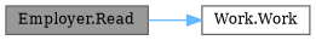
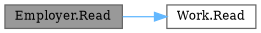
  digraph {
    rankdir=LR
    fontname="DejaVu Serif"
    node [fontname="DejaVu Serif" fontsize=10 shape=box style=filled]
    n1 [color=gray40 fillcolor=grey60 fontcolor=black height=0.2 label="Employer.Read" width=0.4]
-   n2 [color=grey40 fillcolor=white height=0.2 label="Work.Work" width=0.4]
+   n2 [color=grey40 fillcolor=white height=0.2 label="Work.Read" width=0.4]
    n1 -> n2 [color=steelblue1 fontname="DejaVu Serif" fontsize=10 labelfontname=Helvetica labelfontsize=10 style=solid]
  }
